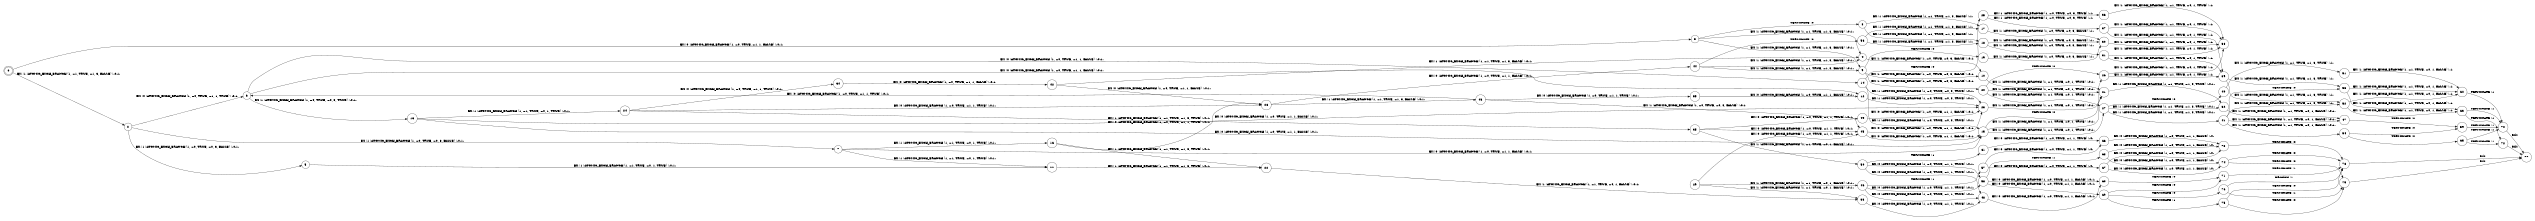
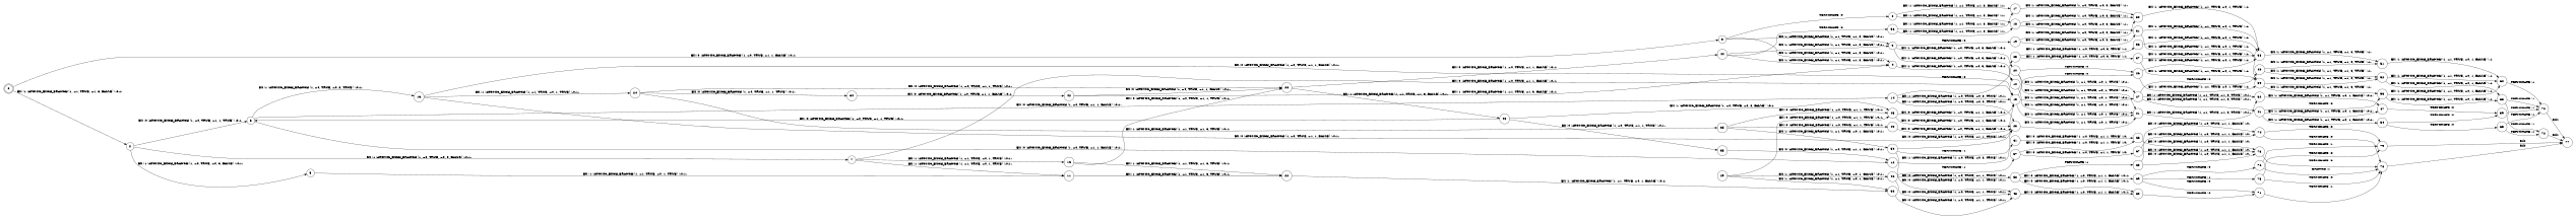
  digraph {
    rankdir=LR
    node [shape=circle]
    0 [peripheries=2]
    2
    3
    5
    6
    7
    4
    8
    9
    10
    11
    12
    13
    14
    15
    16
    17
    18
    19
    20
    21
    22
    23
    24
    25
    26
    27
    28
    30
    31
    32
    33
    34
    35
    36
    37
    38
    39
    40
    41
    43
    44
    29
    45
    46
    47
    48
    42
    49
    50
    51
    52
    53
    54
    55
    56
    57
    58
    59
    60
    61
    62
    63
    65
    66
    67
    68
    69
    70
    71
    72
    73
    74
    75
    76
    77
    78
    79
    0 -> 2 [label="EX !1 !ATOMIC_EXCH_BRANCH (1, +1, TRUE, +1, 3, FALSE) !:0:1:"]
    0 -> 3 [label="EX !0 !ATOMIC_EXCH_BRANCH (1, +0, TRUE, +1, 1, FALSE) !:0:1:"]
    2 -> 5 [label="EX !1 !ATOMIC_EXCH_BRANCH (1, +0, TRUE, +0, 3, FALSE) !:0:1:"]
    2 -> 6 [label="EX !0 !ATOMIC_EXCH_BRANCH (1, +0, TRUE, +1, 1, TRUE) !:0:1:"]
    2 -> 7 [label="EX !1 !ATOMIC_EXCH_BRANCH (1, +0, TRUE, +0, 3, FALSE) !:0:1:"]
    3 -> 4 [label="EX !1 !ATOMIC_EXCH_BRANCH (1, +1, TRUE, +1, 3, FALSE) !:0:1:"]
    3 -> 8 [label="TERMINATE !0"]
    3 -> 9 [label="EX !1 !ATOMIC_EXCH_BRANCH (1, +1, TRUE, +1, 3, FALSE) !:0:1:"]
    5 -> 11 [label="EX !1 !ATOMIC_EXCH_BRANCH (1, +1, TRUE, +0, 1, TRUE) !:0:1:"]
    6 -> 12 [label="EX !0 !ATOMIC_EXCH_BRANCH (1, +0, TRUE, +1, 1, FALSE) !:0:1:"]
    6 -> 13 [label="EX !1 !ATOMIC_EXCH_BRANCH (1, +0, TRUE, +0, 3, TRUE) !:0:1:"]
    6 -> 14 [label="EX !0 !ATOMIC_EXCH_BRANCH (1, +0, TRUE, +1, 1, FALSE) !:0:1:"]
    7 -> 11 [label="EX !1 !ATOMIC_EXCH_BRANCH (1, +1, TRUE, +0, 1, TRUE) !:0:1:"]
    7 -> 15 [label="EX !0 !ATOMIC_EXCH_BRANCH (1, +0, TRUE, +1, 1, FALSE) !:0:1:"]
    7 -> 16 [label="EX !1 !ATOMIC_EXCH_BRANCH (1, +1, TRUE, +0, 1, TRUE) !:0:1:"]
    4 -> 10 [label="EX !1 !ATOMIC_EXCH_BRANCH (1, +0, TRUE, +0, 3, FALSE) !:0:1:"]
    8 -> 17 [label="EX !1 !ATOMIC_EXCH_BRANCH (1, +1, TRUE, +1, 3, FALSE) !:1:"]
    8 -> 18 [label="EX !1 !ATOMIC_EXCH_BRANCH (1, +1, TRUE, +1, 3, FALSE) !:1:"]
    9 -> 10 [label="EX !1 !ATOMIC_EXCH_BRANCH (1, +0, TRUE, +0, 3, FALSE) !:0:1:"]
    9 -> 19 [label="TERMINATE !0"]
    9 -> 20 [label="EX !1 !ATOMIC_EXCH_BRANCH (1, +0, TRUE, +0, 3, FALSE) !:0:1:"]
    10 -> 21 [label="EX !1 !ATOMIC_EXCH_BRANCH (1, +1, TRUE, +0, 1, TRUE) !:0:1:"]
    11 -> 22 [label="EX !1 !ATOMIC_EXCH_BRANCH (1, +1, TRUE, +1, 3, TRUE) !:0:1:"]
    12 -> 23 [label="EX !1 !ATOMIC_EXCH_BRANCH (1, +0, TRUE, +0, 3, TRUE) !:0:1:"]
    13 -> 15 [label="EX !0 !ATOMIC_EXCH_BRANCH (1, +0, TRUE, +1, 1, FALSE) !:0:1:"]
    13 -> 23 [label="EX !0 !ATOMIC_EXCH_BRANCH (1, +0, TRUE, +1, 1, FALSE) !:0:1:"]
    13 -> 24 [label="EX !1 !ATOMIC_EXCH_BRANCH (1, +1, TRUE, +0, 1, TRUE) !:0:1:"]
    14 -> 15 [label="EX !1 !ATOMIC_EXCH_BRANCH (1, +0, TRUE, +0, 3, TRUE) !:0:1:"]
    14 -> 23 [label="EX !1 !ATOMIC_EXCH_BRANCH (1, +0, TRUE, +0, 3, TRUE) !:0:1:"]
    14 -> 25 [label="TERMINATE !0"]
    15 -> 21 [label="EX !1 !ATOMIC_EXCH_BRANCH (1, +1, TRUE, +0, 1, TRUE) !:0:1:"]
    15 -> 26 [label="TERMINATE !0"]
    15 -> 27 [label="EX !1 !ATOMIC_EXCH_BRANCH (1, +1, TRUE, +0, 1, TRUE) !:0:1:"]
    16 -> 22 [label="EX !1 !ATOMIC_EXCH_BRANCH (1, +1, TRUE, +1, 3, TRUE) !:0:1:"]
    16 -> 28 [label="EX !0 !ATOMIC_EXCH_BRANCH (1, +0, TRUE, +1, 1, TRUE) !:0:1:"]
    17 -> 30 [label="EX !1 !ATOMIC_EXCH_BRANCH (1, +0, TRUE, +0, 3, FALSE) !:1:"]
    18 -> 30 [label="EX !1 !ATOMIC_EXCH_BRANCH (1, +0, TRUE, +0, 3, FALSE) !:1:"]
    18 -> 31 [label="EX !1 !ATOMIC_EXCH_BRANCH (1, +0, TRUE, +0, 3, FALSE) !:1:"]
    19 -> 30 [label="EX !1 !ATOMIC_EXCH_BRANCH (1, +0, TRUE, +0, 3, FALSE) !:1:"]
+   19 -> 31 [label="EX !1 !ATOMIC_EXCH_BRANCH (1, +0, TRUE, +0, 3, FALSE) !:1:"]
    20 -> 21 [label="EX !1 !ATOMIC_EXCH_BRANCH (1, +1, TRUE, +0, 1, TRUE) !:0:1:"]
    20 -> 26 [label="TERMINATE !0"]
    20 -> 27 [label="EX !1 !ATOMIC_EXCH_BRANCH (1, +1, TRUE, +0, 1, TRUE) !:0:1:"]
    21 -> 32 [label="EX !1 !ATOMIC_EXCH_BRANCH (1, +1, TRUE, +1, 3, TRUE) !:0:1:"]
    22 -> 33 [label="EX !1 !ATOMIC_EXCH_BRANCH (1, +1, TRUE, +0, 1, FALSE) !:0:1:"]
    23 -> 21 [label="EX !1 !ATOMIC_EXCH_BRANCH (1, +1, TRUE, +0, 1, TRUE) !:0:1:"]
    24 -> 28 [label="EX !0 !ATOMIC_EXCH_BRANCH (1, +0, TRUE, +1, 1, TRUE) !:0:1:"]
    24 -> 34 [label="EX !0 !ATOMIC_EXCH_BRANCH (1, +0, TRUE, +1, 1, TRUE) !:0:1:"]
    24 -> 35 [label="EX !1 !ATOMIC_EXCH_BRANCH (1, +1, TRUE, +1, 3, TRUE) !:0:1:"]
    25 -> 36 [label="EX !1 !ATOMIC_EXCH_BRANCH (1, +0, TRUE, +0, 3, TRUE) !:1:"]
    25 -> 37 [label="EX !1 !ATOMIC_EXCH_BRANCH (1, +0, TRUE, +0, 3, TRUE) !:1:"]
    26 -> 38 [label="EX !1 !ATOMIC_EXCH_BRANCH (1, +1, TRUE, +0, 1, TRUE) !:1:"]
    26 -> 39 [label="EX !1 !ATOMIC_EXCH_BRANCH (1, +1, TRUE, +0, 1, TRUE) !:1:"]
    27 -> 32 [label="EX !1 !ATOMIC_EXCH_BRANCH (1, +1, TRUE, +1, 3, TRUE) !:0:1:"]
    27 -> 40 [label="TERMINATE !0"]
    27 -> 41 [label="EX !1 !ATOMIC_EXCH_BRANCH (1, +1, TRUE, +1, 3, TRUE) !:0:1:"]
    28 -> 43 [label="EX !1 !ATOMIC_EXCH_BRANCH (1, +1, TRUE, +1, 3, FALSE) !:0:1:"]
    28 -> 44 [label="EX !0 !ATOMIC_EXCH_BRANCH (1, +0, TRUE, +1, 1, FALSE) !:0:1:"]
    30 -> 38 [label="EX !1 !ATOMIC_EXCH_BRANCH (1, +1, TRUE, +0, 1, TRUE) !:1:"]
    31 -> 38 [label="EX !1 !ATOMIC_EXCH_BRANCH (1, +1, TRUE, +0, 1, TRUE) !:1:"]
    31 -> 39 [label="EX !1 !ATOMIC_EXCH_BRANCH (1, +1, TRUE, +0, 1, TRUE) !:1:"]
    32 -> 47 [label="EX !1 !ATOMIC_EXCH_BRANCH (1, +1, TRUE, +0, 1, FALSE) !:0:1:"]
    33 -> 48 [label="EX !0 !ATOMIC_EXCH_BRANCH (1, +0, TRUE, +1, 1, TRUE) !:0:1:"]
    34 -> 42 [label="EX !0 !ATOMIC_EXCH_BRANCH (1, +0, TRUE, +1, 1, FALSE) !:0:1:"]
    35 -> 45 [label="EX !0 !ATOMIC_EXCH_BRANCH (1, +0, TRUE, +1, 1, TRUE) !:0:1:"]
    35 -> 49 [label="EX !0 !ATOMIC_EXCH_BRANCH (1, +0, TRUE, +1, 1, TRUE) !:0:1:"]
    35 -> 50 [label="EX !1 !ATOMIC_EXCH_BRANCH (1, +1, TRUE, +0, 1, FALSE) !:0:1:"]
    36 -> 38 [label="EX !1 !ATOMIC_EXCH_BRANCH (1, +1, TRUE, +0, 1, TRUE) !:1:"]
    37 -> 38 [label="EX !1 !ATOMIC_EXCH_BRANCH (1, +1, TRUE, +0, 1, TRUE) !:1:"]
    37 -> 39 [label="EX !1 !ATOMIC_EXCH_BRANCH (1, +1, TRUE, +0, 1, TRUE) !:1:"]
+   38 -> 51 [label="EX !1 !ATOMIC_EXCH_BRANCH (1, +1, TRUE, +1, 3, TRUE) !:1:"]
    39 -> 52 [label="EX !1 !ATOMIC_EXCH_BRANCH (1, +1, TRUE, +1, 3, TRUE) !:1:"]
    39 -> 53 [label="EX !1 !ATOMIC_EXCH_BRANCH (1, +1, TRUE, +1, 3, TRUE) !:1:"]
    40 -> 51 [label="EX !1 !ATOMIC_EXCH_BRANCH (1, +1, TRUE, +1, 3, TRUE) !:1:"]
-   41 -> 52 [label="EX !1 !ATOMIC_EXCH_BRANCH (1, +1, TRUE, +1, 3, TRUE) !:1:"]
+   40 -> 52 [label="EX !1 !ATOMIC_EXCH_BRANCH (1, +1, TRUE, +1, 3, TRUE) !:1:"]
    41 -> 47 [label="EX !1 !ATOMIC_EXCH_BRANCH (1, +1, TRUE, +0, 1, FALSE) !:0:1:"]
    41 -> 53 [label="TERMINATE !0"]
    41 -> 54 [label="EX !1 !ATOMIC_EXCH_BRANCH (1, +1, TRUE, +0, 1, FALSE) !:0:1:"]
    43 -> 6 [label="EX !0 !ATOMIC_EXCH_BRANCH (1, +0, TRUE, +1, 1, TRUE) !:0:1:"]
    43 -> 45 [label="EX !1 !ATOMIC_EXCH_BRANCH (1, +0, TRUE, +0, 3, FALSE) !:0:1:"]
    43 -> 55 [label="EX !0 !ATOMIC_EXCH_BRANCH (1, +0, TRUE, +1, 1, TRUE) !:0:1:"]
    44 -> 4 [label="EX !1 !ATOMIC_EXCH_BRANCH (1, +1, TRUE, +1, 3, FALSE) !:0:1:"]
    44 -> 9 [label="EX !1 !ATOMIC_EXCH_BRANCH (1, +1, TRUE, +1, 3, FALSE) !:0:1:"]
    44 -> 56 [label="TERMINATE !0"]
    29 -> 33 [label="EX !1 !ATOMIC_EXCH_BRANCH (1, +1, TRUE, +0, 1, FALSE) !:0:1:"]
    29 -> 45 [label="EX !0 !ATOMIC_EXCH_BRANCH (1, +0, TRUE, +1, 1, TRUE) !:0:1:"]
    29 -> 46 [label="EX !1 !ATOMIC_EXCH_BRANCH (1, +1, TRUE, +0, 1, FALSE) !:0:1:"]
    45 -> 15 [label="EX !0 !ATOMIC_EXCH_BRANCH (1, +0, TRUE, +1, 1, FALSE) !:0:1:"]
    45 -> 23 [label="EX !0 !ATOMIC_EXCH_BRANCH (1, +0, TRUE, +1, 1, FALSE) !:0:1:"]
    46 -> 48 [label="EX !0 !ATOMIC_EXCH_BRANCH (1, +0, TRUE, +1, 1, TRUE) !:0:1:"]
    46 -> 57 [label="TERMINATE !1"]
    46 -> 58 [label="EX !0 !ATOMIC_EXCH_BRANCH (1, +0, TRUE, +1, 1, TRUE) !:0:1:"]
    47 -> 59 [label="TERMINATE !0"]
    48 -> 60 [label="EX !0 !ATOMIC_EXCH_BRANCH (1, +0, TRUE, +1, 1, FALSE) !:0:1:"]
    42 -> 4 [label="EX !1 !ATOMIC_EXCH_BRANCH (1, +1, TRUE, +1, 3, FALSE) !:0:1:"]
    42 -> 28 [label="EX !0 !ATOMIC_EXCH_BRANCH (1, +0, TRUE, +1, 1, FALSE) !:0:1:"]
    49 -> 23 [label="EX !0 !ATOMIC_EXCH_BRANCH (1, +0, TRUE, +1, 1, FALSE) !:0:1:"]
    50 -> 48 [label="EX !0 !ATOMIC_EXCH_BRANCH (1, +0, TRUE, +1, 1, TRUE) !:0:1:"]
-   50 -> 58 [label="EX !0 !ATOMIC_EXCH_BRANCH (1, +0, TRUE, +1, 1, TRUE) !:0:1:"]
+   50 -> 15 [label="EX !0 !ATOMIC_EXCH_BRANCH (1, +0, TRUE, +1, 1, TRUE) !:0:1:"]
    50 -> 61 [label="TERMINATE !1"]
    51 -> 62 [label="EX !1 !ATOMIC_EXCH_BRANCH (1, +1, TRUE, +0, 1, FALSE) !:1:"]
    52 -> 62 [label="EX !1 !ATOMIC_EXCH_BRANCH (1, +1, TRUE, +0, 1, FALSE) !:1:"]
    52 -> 63 [label="EX !1 !ATOMIC_EXCH_BRANCH (1, +1, TRUE, +0, 1, FALSE) !:1:"]
    53 -> 62 [label="EX !1 !ATOMIC_EXCH_BRANCH (1, +1, TRUE, +0, 1, FALSE) !:1:"]
    53 -> 63 [label="EX !1 !ATOMIC_EXCH_BRANCH (1, +1, TRUE, +0, 1, FALSE) !:1:"]
    54 -> 59 [label="TERMINATE !0"]
    54 -> 65 [label="TERMINATE !0"]
    55 -> 12 [label="EX !0 !ATOMIC_EXCH_BRANCH (1, +0, TRUE, +1, 1, FALSE) !:0:1:"]
    56 -> 17 [label="EX !1 !ATOMIC_EXCH_BRANCH (1, +1, TRUE, +1, 3, FALSE) !:1:"]
    56 -> 18 [label="EX !1 !ATOMIC_EXCH_BRANCH (1, +1, TRUE, +1, 3, FALSE) !:1:"]
    57 -> 66 [label="EX !0 !ATOMIC_EXCH_BRANCH (1, +0, TRUE, +1, 1, TRUE) !:0:"]
    57 -> 67 [label="EX !0 !ATOMIC_EXCH_BRANCH (1, +0, TRUE, +1, 1, TRUE) !:0:"]
    58 -> 60 [label="EX !0 !ATOMIC_EXCH_BRANCH (1, +0, TRUE, +1, 1, FALSE) !:0:1:"]
    58 -> 68 [label="TERMINATE !1"]
    58 -> 69 [label="EX !0 !ATOMIC_EXCH_BRANCH (1, +0, TRUE, +1, 1, FALSE) !:0:1:"]
    59 -> 70 [label="TERMINATE !1"]
    60 -> 71 [label="TERMINATE !0"]
    61 -> 66 [label="EX !0 !ATOMIC_EXCH_BRANCH (1, +0, TRUE, +1, 1, TRUE) !:0:"]
    62 -> 70 [label="TERMINATE !1"]
    63 -> 70 [label="TERMINATE !1"]
    63 -> 72 [label="TERMINATE !1"]
    65 -> 70 [label="TERMINATE !1"]
    65 -> 72 [label="TERMINATE !1"]
    66 -> 73 [label="EX !0 !ATOMIC_EXCH_BRANCH (1, +0, TRUE, +1, 1, FALSE) !:0:"]
    67 -> 73 [label="EX !0 !ATOMIC_EXCH_BRANCH (1, +0, TRUE, +1, 1, FALSE) !:0:"]
    67 -> 74 [label="EX !0 !ATOMIC_EXCH_BRANCH (1, +0, TRUE, +1, 1, FALSE) !:0:"]
    68 -> 73 [label="EX !0 !ATOMIC_EXCH_BRANCH (1, +0, TRUE, +1, 1, FALSE) !:0:"]
    68 -> 74 [label="EX !0 !ATOMIC_EXCH_BRANCH (1, +0, TRUE, +1, 1, FALSE) !:0:"]
    69 -> 71 [label="TERMINATE !0"]
    69 -> 75 [label="TERMINATE !1"]
    69 -> 76 [label="TERMINATE !0"]
    70 -> 77 [label=exit]
    71 -> 78 [label="TERMINATE !1"]
    72 -> 77 [label=exit]
    73 -> 78 [label="TERMINATE !0"]
    74 -> 78 [label="TERMINATE !0"]
    74 -> 79 [label="TERMINATE !0"]
    75 -> 78 [label="TERMINATE !0"]
    75 -> 79 [label="TERMINATE !0"]
    76 -> 78 [label="BRANCH !1"]
    76 -> 79 [label="TERMINATE !1"]
    78 -> 77 [label=exit]
    79 -> 77 [label=exit]
  }
